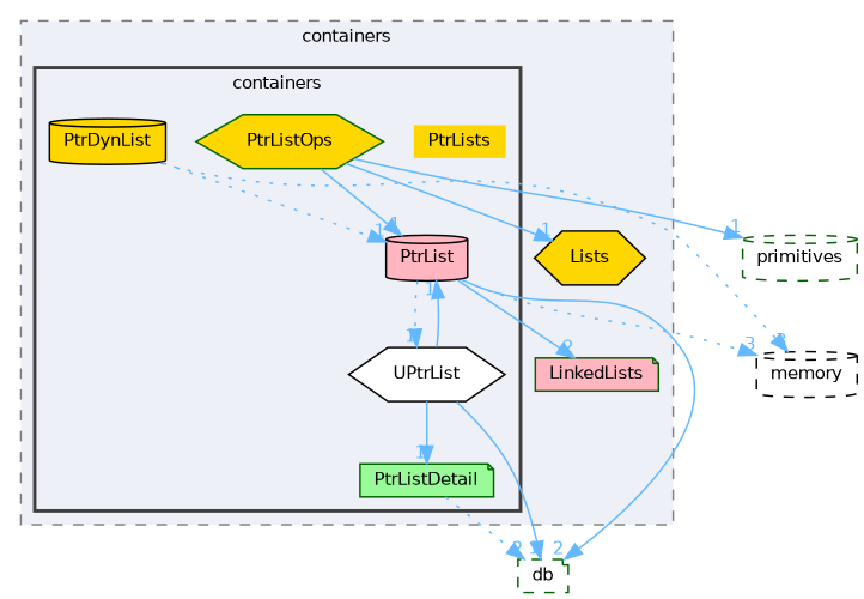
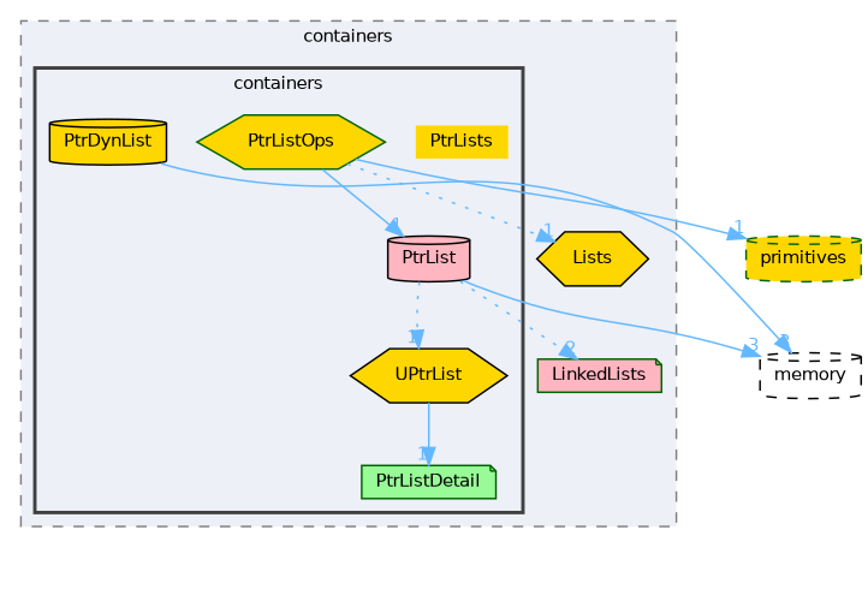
  digraph {
    compound=true
    node [color=darkgreen fillcolor=gold fontname=Helvetica fontsize=10 shape=cylinder style=filled]
    edge [color=steelblue1 fontcolor=steelblue1 fontname=Helvetica fontsize=10 headlabel=1 labeldistance=1.5 labelfontname=Helvetica labelfontsize=10 style=solid]
    n1 [height=0.2 label=PtrLists shape=plaintext width=0.4]
    n2 [color=black height=0.2 label=PtrDynList width=0.4]
    n3 [color=black fillcolor=lightpink height=0.2 label=PtrList width=0.4]
    n4 [fillcolor=palegreen height=0.2 label=PtrListDetail shape=note width=0.4]
    n5 [height=0.2 label=PtrListOps shape=hexagon width=0.4]
-   n6 [color=black fillcolor=white height=0.2 label=UPtrList shape=hexagon width=0.4]
+   n6 [color=black height=0.2 label=UPtrList shape=hexagon width=0.4]
    n7 [fillcolor=lightpink height=0.2 label=LinkedLists shape=note width=0.4]
    n8 [color=black height=0.2 label=Lists shape=hexagon width=0.4]
    n9 [color=black fillcolor=white height=0.2 label=memory style="filled,dashed" width=0.4]
-   n10 [fillcolor=white height=0.2 label=db shape=note style="filled,dashed" width=0.4]
-   n11 [fillcolor=white height=0.2 label=primitives style="filled,dashed" width=0.4]
+   n11 [height=0.2 label=primitives style="filled,dashed" width=0.4]
    subgraph cluster_1 {
      bgcolor="#edf0f7"
      fontname=Helvetica
      fontsize=10
      label=containers
      pencolor=grey50
      style="filled,dashed"
      n7
      n8
      subgraph cluster_2 {
        bgcolor="#edf0f7"
        fontname=Helvetica
        fontsize=10
        label=containers
        pencolor=grey25
        style="filled,bold"
        n1
        n2
        n3
        n4
        n5
        n6
      }
    }
-   n2 -> n3 [style=dotted]
-   n2 -> n9 [headlabel=3 style=dotted]
+   n2 -> n9 [headlabel=3]
    n3 -> n6 [style=dotted]
-   n3 -> n7 [headlabel=2]
-   n3 -> n9 [headlabel=3 style=dotted]
-   n3 -> n10 [headlabel=2]
-   n4 -> n10 [headlabel=2 style=dotted]
+   n3 -> n7 [headlabel=2 style=dotted]
+   n3 -> n9 [headlabel=3]
    n5 -> n3
-   n5 -> n8
+   n5 -> n8 [style=dotted]
    n5 -> n11
-   n6 -> n3
    n6 -> n4
-   n6 -> n10
  }
